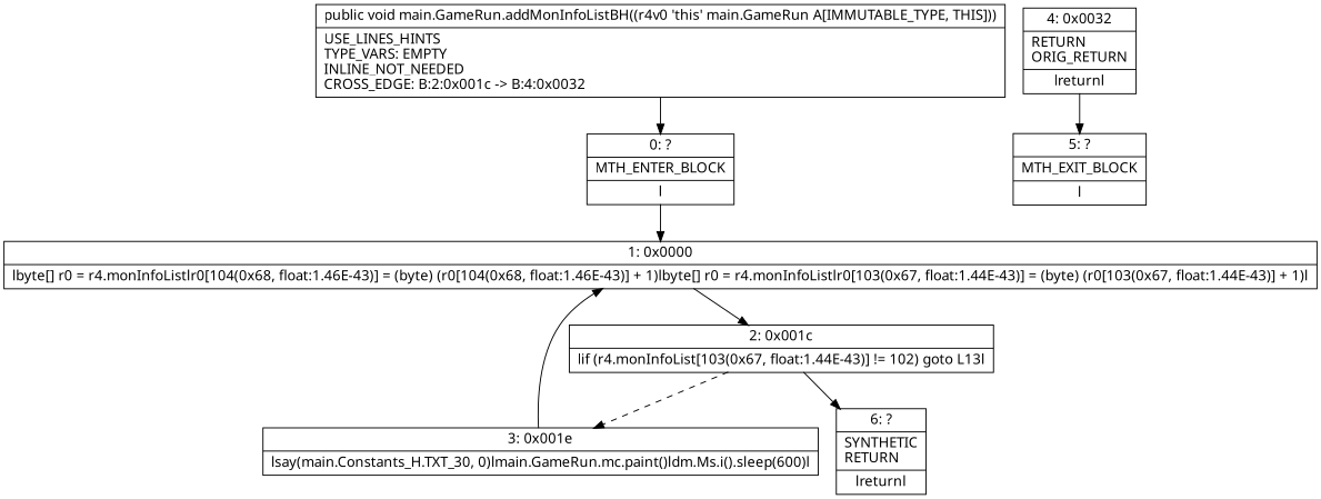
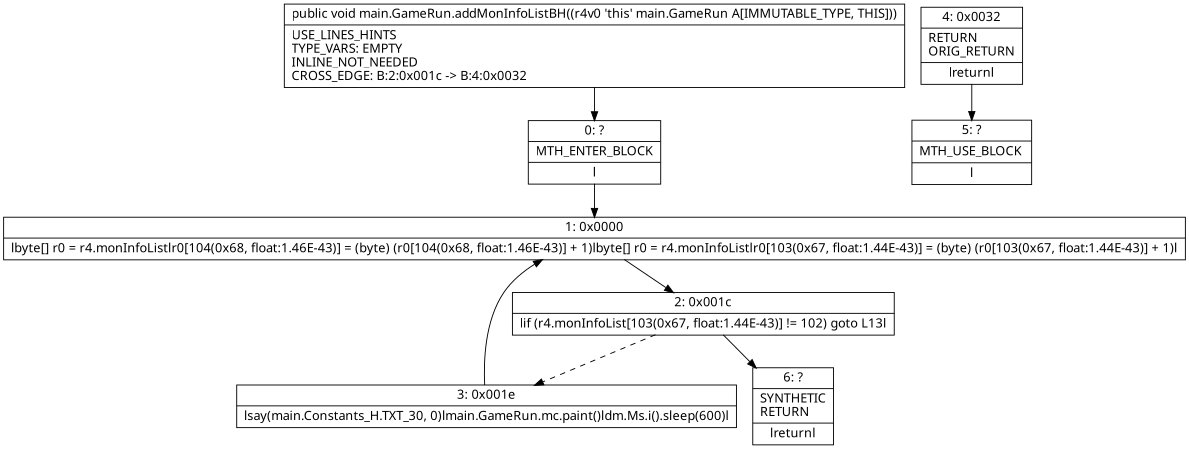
  digraph {
    fontname="Noto Sans"
    node [fontname="Noto Sans" shape=record]
    edge [fontname="Noto Sans"]
    n1 [label="{0\:\ ?|MTH_ENTER_BLOCK\l|l}"]
    n2 [label="{1\:\ 0x0000|lbyte[] r0 = r4.monInfoListlr0[104(0x68, float:1.46E\-43)] = (byte) (r0[104(0x68, float:1.46E\-43)] + 1)lbyte[] r0 = r4.monInfoListlr0[103(0x67, float:1.44E\-43)] = (byte) (r0[103(0x67, float:1.44E\-43)] + 1)l}"]
    n3 [label="{2\:\ 0x001c|lif (r4.monInfoList[103(0x67, float:1.44E\-43)] != 102) goto L13l}"]
    n4 [label="{3\:\ 0x001e|lsay(main.Constants_H.TXT_30, 0)lmain.GameRun.mc.paint()ldm.Ms.i().sleep(600)l}"]
    n5 [label="{6\:\ ?|SYNTHETIC\lRETURN\l|lreturnl}"]
    n6 [label="{4\:\ 0x0032|RETURN\lORIG_RETURN\l|lreturnl}"]
-   n7 [label="{5\:\ ?|MTH_EXIT_BLOCK\l|l}"]
+   n7 [label="{5\:\ ?|MTH_USE_BLOCK\l|l}"]
    n8 [label="{public void main.GameRun.addMonInfoListBH((r4v0 'this' main.GameRun A[IMMUTABLE_TYPE, THIS]))  | USE_LINES_HINTS\lTYPE_VARS: EMPTY\lINLINE_NOT_NEEDED\lCROSS_EDGE: B:2:0x001c \-\> B:4:0x0032\l}"]
    n1 -> n2
    n2 -> n3
    n3 -> n4 [style=dashed]
    n3 -> n5
    n4 -> n2
    n6 -> n7
    n8 -> n1
  }
